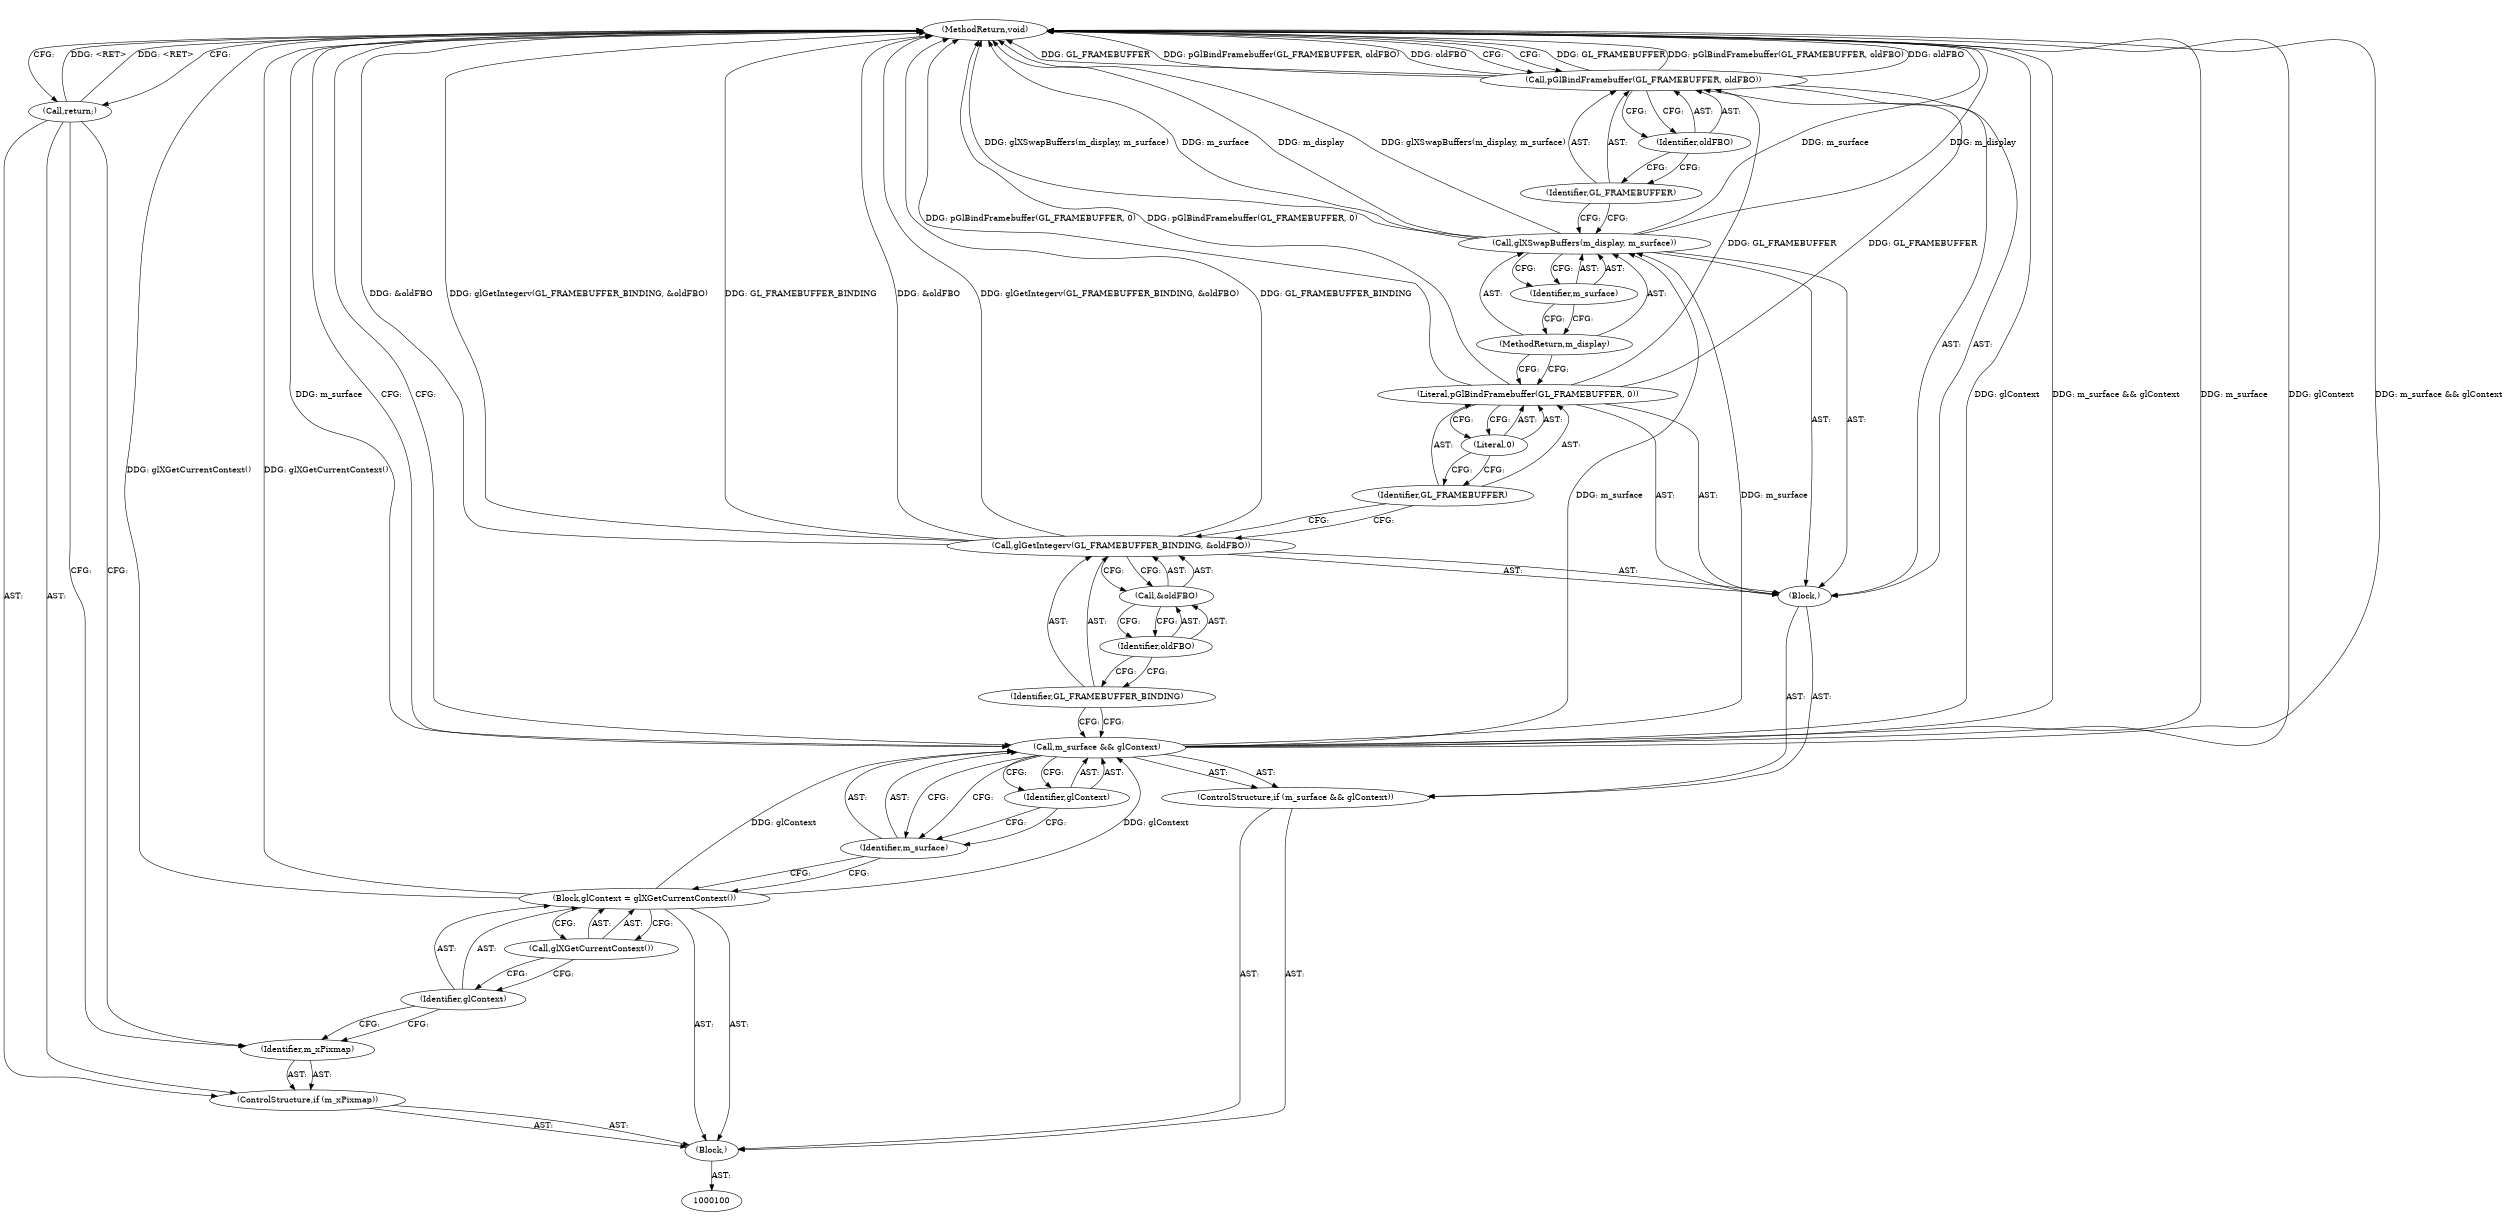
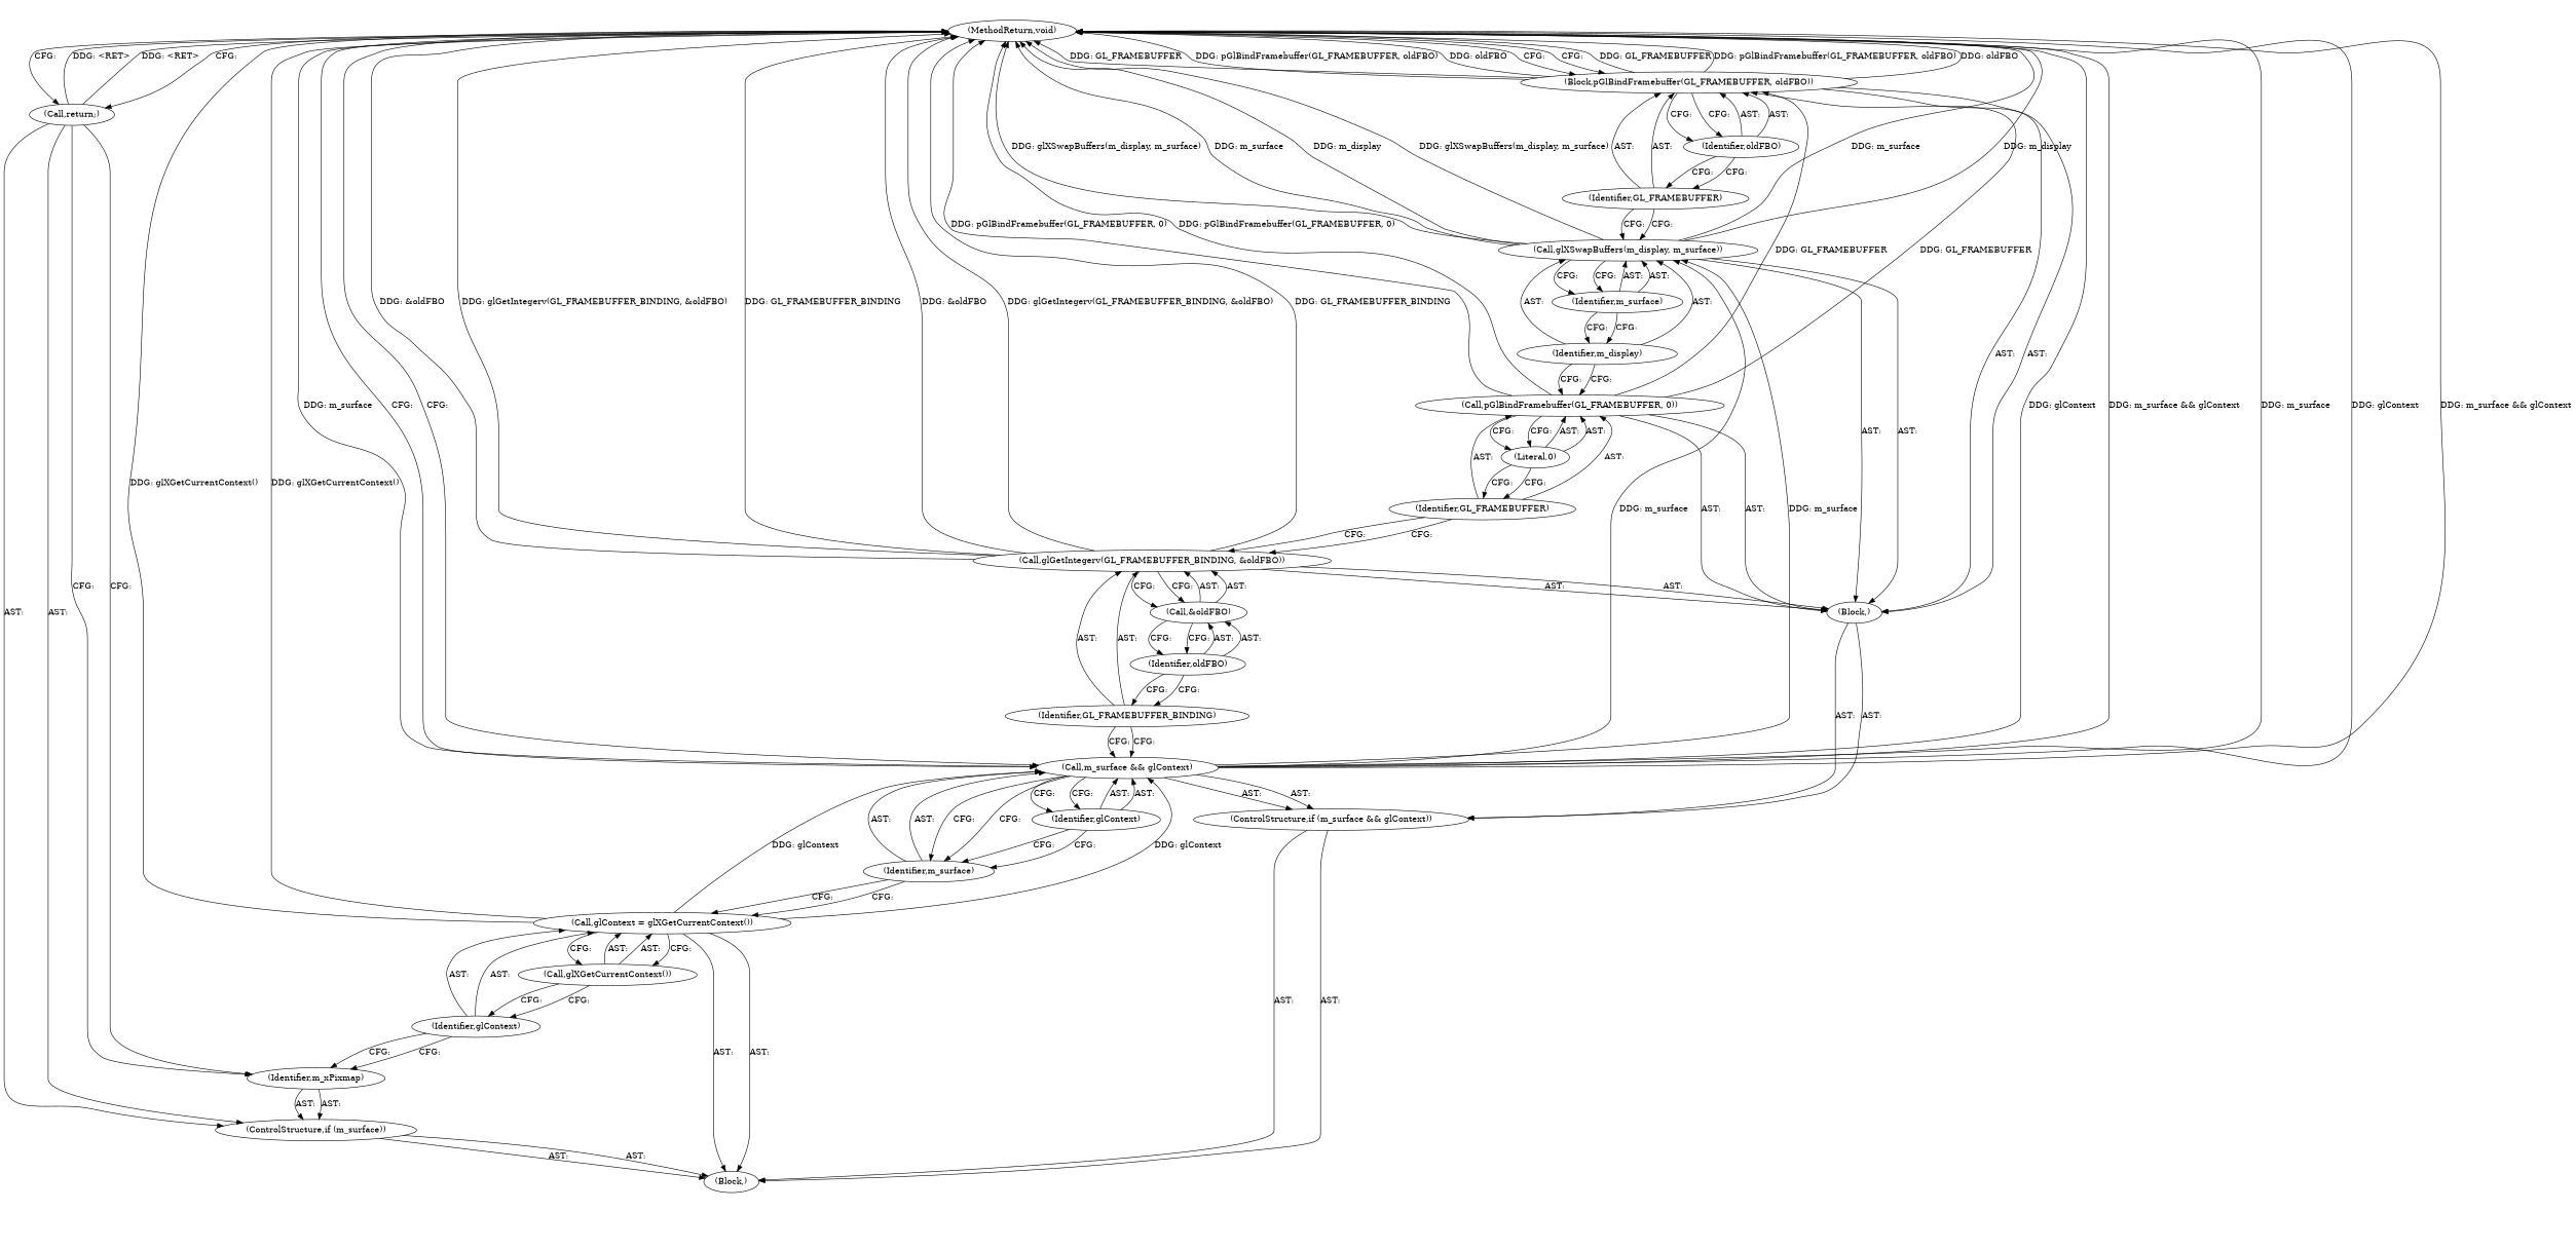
  digraph {
    n1 [label="(MethodReturn,void)"]
-   n2 [label="(Call,pGlBindFramebuffer(GL_FRAMEBUFFER, oldFBO))"]
+   n2 [label="(Block,pGlBindFramebuffer(GL_FRAMEBUFFER, oldFBO))"]
    n3 [label="(Call,return;)"]
    n4 [label="(Call,m_surface && glContext)"]
    n5 [label="(Block,)"]
    n6 [label="(Identifier,oldFBO)"]
    n7 [label="(Identifier,m_xPixmap)"]
-   n8 [label="(ControlStructure,if (m_xPixmap))"]
+   n8 [label="(ControlStructure,if (m_surface))"]
    n9 [label="(Call,glXSwapBuffers(m_display, m_surface))"]
    n10 [label="(Identifier,m_surface)"]
    n11 [label="(Identifier,glContext)"]
    n12 [label="(ControlStructure,if (m_surface && glContext))"]
    n13 [label="(Call,glGetIntegerv(GL_FRAMEBUFFER_BINDING, &oldFBO))"]
    n14 [label="(Call,&oldFBO)"]
    n15 [label="(Identifier,oldFBO)"]
    n16 [label="(Identifier,GL_FRAMEBUFFER_BINDING)"]
-   n17 [label="(Literal,pGlBindFramebuffer(GL_FRAMEBUFFER, 0))"]
+   n17 [label="(Call,pGlBindFramebuffer(GL_FRAMEBUFFER, 0))"]
    n18 [label="(Literal,0)"]
    n19 [label="(Identifier,GL_FRAMEBUFFER)"]
    n20 [label="(Identifier,m_surface)"]
-   n21 [label="(MethodReturn,m_display)"]
+   n21 [label="(Identifier,m_display)"]
    n22 [label="(Identifier,GL_FRAMEBUFFER)"]
    n23 [label="(Block,)"]
-   1000100
-   n25 [label="(Block,glContext = glXGetCurrentContext())"]
+   n25 [label="(Call,glContext = glXGetCurrentContext())"]
    n26 [label="(Call,glXGetCurrentContext())"]
    n27 [label="(Identifier,glContext)"]
    n1 -> n2 [label="CFG: "]
    n1 -> n2 [label="CFG: "]
    n1 -> n3 [label="CFG: "]
    n1 -> n3 [label="CFG: "]
    n1 -> n4 [label="CFG: "]
    n1 -> n4 [label="CFG: "]
    n2 -> n1 [label="DDG: GL_FRAMEBUFFER"]
    n2 -> n1 [label="DDG: pGlBindFramebuffer(GL_FRAMEBUFFER, oldFBO)"]
    n2 -> n1 [label="DDG: oldFBO"]
    n2 -> n1 [label="DDG: GL_FRAMEBUFFER"]
    n2 -> n1 [label="DDG: pGlBindFramebuffer(GL_FRAMEBUFFER, oldFBO)"]
    n2 -> n1 [label="DDG: oldFBO"]
    n2 -> n5 [label="AST: "]
    n2 -> n5 [label="AST: "]
    n2 -> n6 [label="CFG: "]
    n2 -> n6 [label="CFG: "]
    n3 -> n1 [label="DDG: <RET>"]
    n3 -> n1 [label="DDG: <RET>"]
    n3 -> n7 [label="CFG: "]
    n3 -> n7 [label="CFG: "]
    n3 -> n8 [label="AST: "]
    n3 -> n8 [label="AST: "]
    n4 -> n1 [label="DDG: glContext"]
    n4 -> n1 [label="DDG: m_surface && glContext"]
    n4 -> n1 [label="DDG: m_surface"]
    n4 -> n1 [label="DDG: glContext"]
    n4 -> n1 [label="DDG: m_surface && glContext"]
    n4 -> n1 [label="DDG: m_surface"]
    n4 -> n9 [label="DDG: m_surface"]
    n4 -> n9 [label="DDG: m_surface"]
    n4 -> n10 [label="CFG: "]
    n4 -> n10 [label="CFG: "]
    n4 -> n11 [label="CFG: "]
    n4 -> n11 [label="CFG: "]
    n4 -> n12 [label="AST: "]
    n4 -> n12 [label="AST: "]
    n5 -> n12 [label="AST: "]
    n5 -> n12 [label="AST: "]
    n6 -> n2 [label="AST: "]
    n6 -> n2 [label="AST: "]
    n6 -> n22 [label="CFG: "]
    n6 -> n22 [label="CFG: "]
    n7 -> n8 [label="AST: "]
    n7 -> n8 [label="AST: "]
    n8 -> n23 [label="AST: "]
    n8 -> n23 [label="AST: "]
    n9 -> n1 [label="DDG: m_display"]
    n9 -> n1 [label="DDG: glXSwapBuffers(m_display, m_surface)"]
    n9 -> n1 [label="DDG: m_surface"]
    n9 -> n1 [label="DDG: m_display"]
    n9 -> n1 [label="DDG: glXSwapBuffers(m_display, m_surface)"]
    n9 -> n1 [label="DDG: m_surface"]
    n9 -> n5 [label="AST: "]
    n9 -> n5 [label="AST: "]
    n9 -> n20 [label="CFG: "]
    n9 -> n20 [label="CFG: "]
    n10 -> n4 [label="AST: "]
    n10 -> n4 [label="AST: "]
    n10 -> n25 [label="CFG: "]
    n10 -> n25 [label="CFG: "]
    n11 -> n4 [label="AST: "]
    n11 -> n4 [label="AST: "]
    n11 -> n10 [label="CFG: "]
    n11 -> n10 [label="CFG: "]
    n12 -> n23 [label="AST: "]
    n12 -> n23 [label="AST: "]
    n13 -> n1 [label="DDG: &oldFBO"]
    n13 -> n1 [label="DDG: glGetIntegerv(GL_FRAMEBUFFER_BINDING, &oldFBO)"]
    n13 -> n1 [label="DDG: GL_FRAMEBUFFER_BINDING"]
    n13 -> n1 [label="DDG: &oldFBO"]
    n13 -> n1 [label="DDG: glGetIntegerv(GL_FRAMEBUFFER_BINDING, &oldFBO)"]
    n13 -> n1 [label="DDG: GL_FRAMEBUFFER_BINDING"]
    n13 -> n5 [label="AST: "]
    n13 -> n5 [label="AST: "]
    n13 -> n14 [label="CFG: "]
    n13 -> n14 [label="CFG: "]
    n14 -> n13 [label="AST: "]
    n14 -> n13 [label="AST: "]
    n14 -> n15 [label="CFG: "]
    n14 -> n15 [label="CFG: "]
    n15 -> n14 [label="AST: "]
    n15 -> n14 [label="AST: "]
    n15 -> n16 [label="CFG: "]
    n15 -> n16 [label="CFG: "]
    n16 -> n4 [label="CFG: "]
    n16 -> n4 [label="CFG: "]
    n16 -> n13 [label="AST: "]
    n16 -> n13 [label="AST: "]
    n17 -> n1 [label="DDG: pGlBindFramebuffer(GL_FRAMEBUFFER, 0)"]
    n17 -> n1 [label="DDG: pGlBindFramebuffer(GL_FRAMEBUFFER, 0)"]
    n17 -> n2 [label="DDG: GL_FRAMEBUFFER"]
    n17 -> n2 [label="DDG: GL_FRAMEBUFFER"]
    n17 -> n5 [label="AST: "]
    n17 -> n5 [label="AST: "]
    n17 -> n18 [label="CFG: "]
    n17 -> n18 [label="CFG: "]
    n18 -> n17 [label="AST: "]
    n18 -> n17 [label="AST: "]
    n18 -> n19 [label="CFG: "]
    n18 -> n19 [label="CFG: "]
    n19 -> n13 [label="CFG: "]
    n19 -> n13 [label="CFG: "]
    n19 -> n17 [label="AST: "]
    n19 -> n17 [label="AST: "]
    n20 -> n9 [label="AST: "]
    n20 -> n9 [label="AST: "]
    n20 -> n21 [label="CFG: "]
    n20 -> n21 [label="CFG: "]
    n21 -> n9 [label="AST: "]
    n21 -> n9 [label="AST: "]
    n21 -> n17 [label="CFG: "]
    n21 -> n17 [label="CFG: "]
    n22 -> n2 [label="AST: "]
    n22 -> n2 [label="AST: "]
    n22 -> n9 [label="CFG: "]
    n22 -> n9 [label="CFG: "]
-   n23 -> 1000100 [label="AST: "]
    n25 -> n1 [label="DDG: glXGetCurrentContext()"]
    n25 -> n1 [label="DDG: glXGetCurrentContext()"]
    n25 -> n4 [label="DDG: glContext"]
    n25 -> n4 [label="DDG: glContext"]
    n25 -> n23 [label="AST: "]
    n25 -> n23 [label="AST: "]
    n25 -> n26 [label="CFG: "]
    n25 -> n26 [label="CFG: "]
    n26 -> n25 [label="AST: "]
    n26 -> n25 [label="AST: "]
    n26 -> n27 [label="CFG: "]
    n26 -> n27 [label="CFG: "]
    n27 -> n7 [label="CFG: "]
    n27 -> n7 [label="CFG: "]
    n27 -> n25 [label="AST: "]
    n27 -> n25 [label="AST: "]
  }
